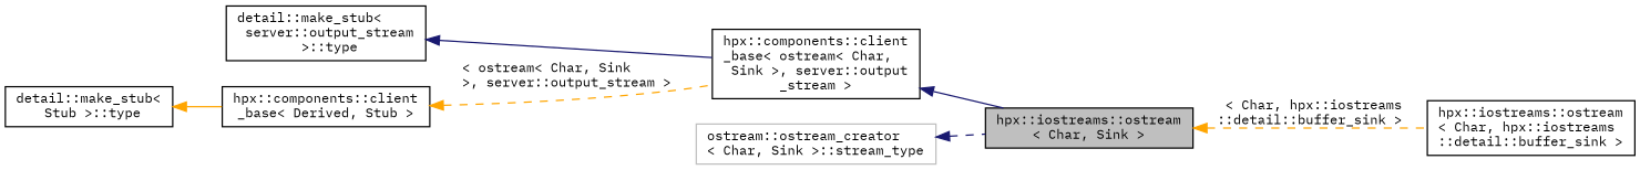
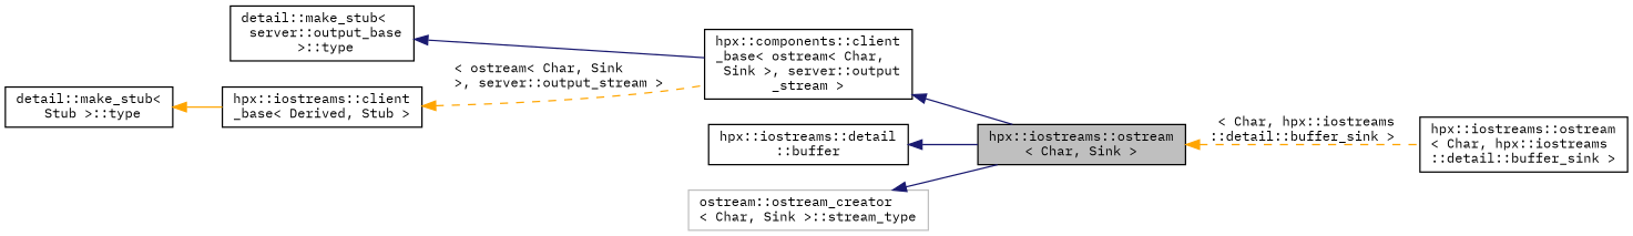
  digraph {
    fontname="IBM Plex Mono"
    rankdir=LR
    node [color=black fillcolor=white fontname="IBM Plex Mono" fontsize=10 shape=record style=filled]
    edge [color=midnightblue dir=back fontname="IBM Plex Mono" fontsize=10 labelfontname=Helvetica labelfontsize=10 style=solid]
    n1 [fillcolor=grey75 fontcolor=black height=0.2 label="hpx::iostreams::ostream\l\< Char, Sink \>" width=0.4]
    n2 [height=0.2 label="hpx::iostreams::ostream\l\< Char, hpx::iostreams\l::detail::buffer_sink \>" width=0.4]
    n3 [height=0.2 label="hpx::components::client\l_base\< ostream\< Char,\l Sink \>, server::output\l_stream \>" width=0.4]
-   n4 [height=0.2 label="detail::make_stub\<\l server::output_stream\l  \>::type" width=0.4]
-   n5 [height=0.2 label="hpx::components::client\l_base\< Derived, Stub \>" width=0.4]
+   n4 [height=0.2 label="detail::make_stub\<\l server::output_base\l  \>::type" width=0.4]
+   n5 [height=0.2 label="hpx::iostreams::client\l_base\< Derived, Stub \>" width=0.4]
    n6 [height=0.2 label="detail::make_stub\<\l Stub \>::type" width=0.4]
+   n7 [height=0.2 label="hpx::iostreams::detail\l::buffer" width=0.4]
    n8 [color=grey75 height=0.2 label="ostream::ostream_creator\l\< Char, Sink \>::stream_type" width=0.4]
    n1 -> n2 [color=orange label=" \< Char, hpx::iostreams\l::detail::buffer_sink \>" style=dashed]
    n3 -> n1
    n4 -> n3
    n5 -> n3 [color=orange label=" \< ostream\< Char, Sink\l \>, server::output_stream \>" style=dashed]
    n6 -> n5 [color=orange]
-   n8 -> n1 [style=dashed]
+   n7 -> n1
+   n8 -> n1
  }
